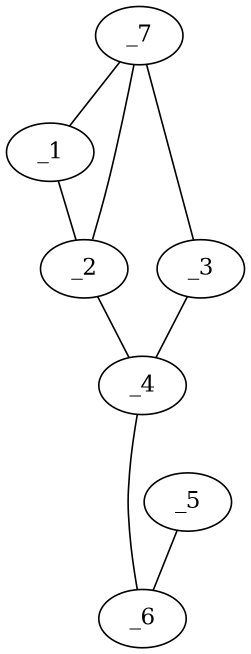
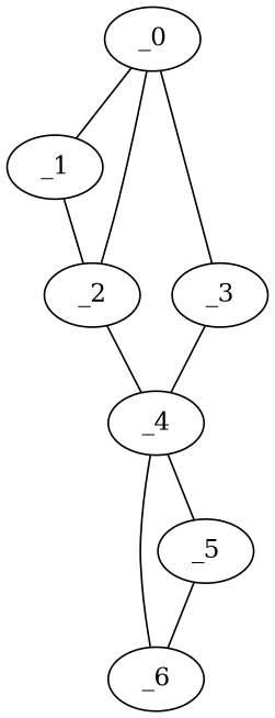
  graph {
    edge [valence=1]
-   _0 [x=13 y=23 label=_7]
+   _0 [x=13 y=23]
    _1 [x=14 y=17]
    _2 [x=64 y=15]
    _3 [x=85 y=37]
    _4 [x=103 y=33]
    _6 [x=117 y=21]
    _5 [x=114 y=29]
    _0 -- _1
    _0 -- _2
    _0 -- _3
    _1 -- _2
    _2 -- _4 [valence=2]
    _3 -- _4
    _4 -- _6 [valence=2]
+   _4 -- _5
    _5 -- _6
  }
